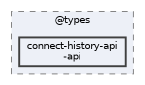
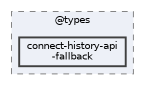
  digraph {
    compound=true
    rankdir=LR
-   n1 [color=grey25 fillcolor="#edf0f7" fontname=Helvetica fontsize=10 height=0.2 label="connect-history-api\l-api" shape=box style="filled,bold" width=0.4]
+   n1 [color=grey25 fillcolor="#edf0f7" fontname=Helvetica fontsize=10 height=0.2 label="connect-history-api\l-fallback" shape=box style="filled,bold" width=0.4]
    subgraph cluster_1 {
      bgcolor="#edf0f7"
      fontname=Helvetica
      fontsize=10
      label="@types"
      pencolor=grey50
      style="filled,dashed"
      n1
    }
  }
